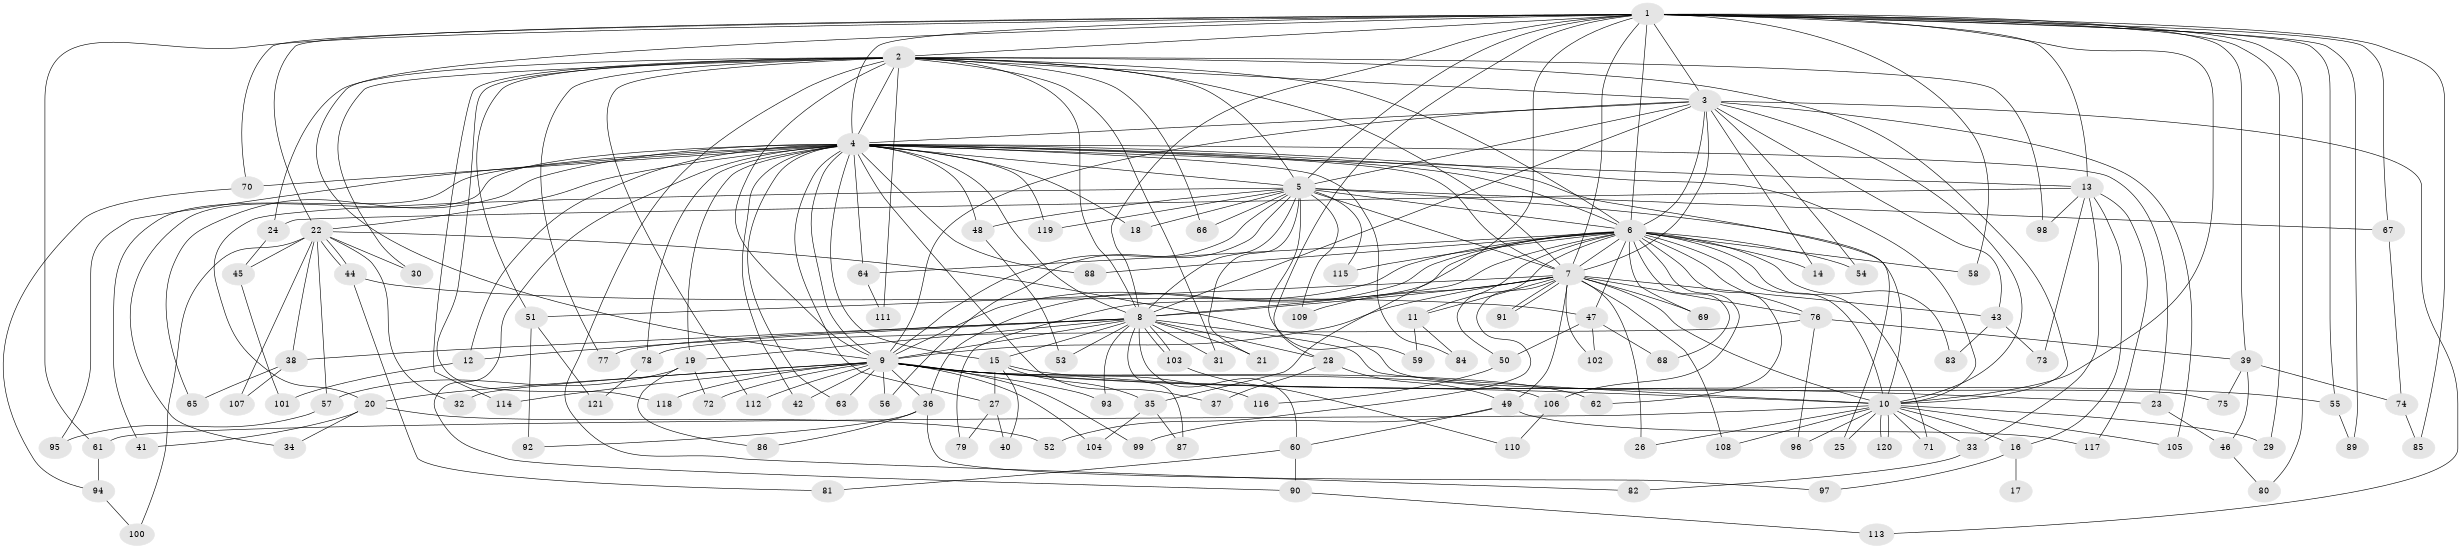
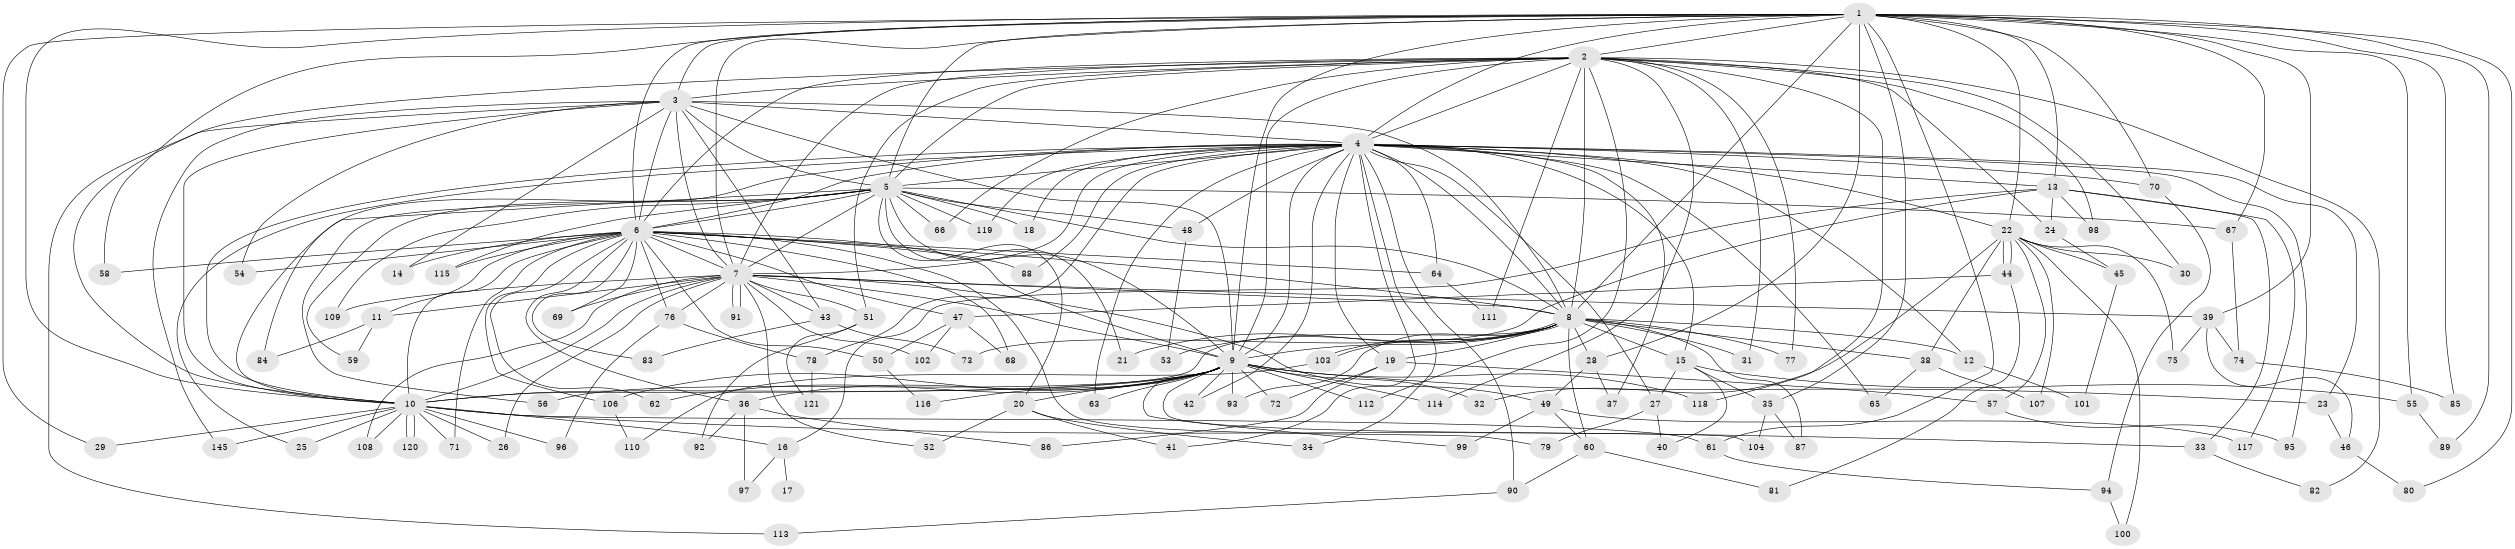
  graph {
    node [color=gray90 style=filled]
    1
    2
    3
    4
    5
    6
    7
    8
    9
    10
    13
    22
    28
    29
    35
    39
    55
    58
    61
    67
    70
    80
    85
    89
    24
    30
    31
    51
    66
    77
    82
    98
    111
    112
    114
    118
    14
    43
    54
-   105
+   105 [label=145]
    113
    12
    15
    18
    19
    23
    25
    27
    34
    37
    41
    42
    48
    63
    64
    65
    78
    84
    88
    90
    95
    119
    20
    21
    56
    59
    109
    115
    11
    36
    47
    50
    62
    68
    69
    71
    76
    79
    83
    106
    26
    49
    52
    91
    102
    108
    38
    53
    60
    87
    93
    103
    32
    72
    99
    104
    116
    16
    33
    96
    120
    73
    117
    57
    44
    45
    75
    100
    107
    46
    74
    94
    92
    121
    101
    40
    86
    97
    110
    81
    17
    1 -- 2
    1 -- 3
    1 -- 4
    1 -- 5
    1 -- 6
    1 -- 7
    1 -- 8
    1 -- 9
    1 -- 10
    1 -- 13
    1 -- 22
    1 -- 28
    1 -- 29
    1 -- 35
    1 -- 39
    1 -- 55
    1 -- 58
    1 -- 61
    1 -- 67
    1 -- 70
    1 -- 80
    1 -- 85
    1 -- 89
    2 -- 3
    2 -- 4
    2 -- 5
    2 -- 6
    2 -- 7
    2 -- 8
    2 -- 9
    2 -- 10
    2 -- 24
    2 -- 30
    2 -- 31
    2 -- 51
    2 -- 66
    2 -- 77
    2 -- 82
    2 -- 98
    2 -- 111
    2 -- 112
    2 -- 114
    2 -- 118
    3 -- 4
    3 -- 5
    3 -- 6
    3 -- 7
    3 -- 8
    3 -- 9
    3 -- 10
    3 -- 14
    3 -- 43
    3 -- 54
    3 -- 105
    3 -- 113
    4 -- 5
    4 -- 6
    4 -- 7
    4 -- 8
    4 -- 9
    4 -- 10
    4 -- 13
    4 -- 22
    4 -- 70
    4 -- 12
    4 -- 15
    4 -- 18
    4 -- 19
    4 -- 23
    4 -- 25
    4 -- 27
    4 -- 34
    4 -- 37
    4 -- 41
    4 -- 42
    4 -- 48
    4 -- 63
    4 -- 64
    4 -- 65
    4 -- 78
    4 -- 84
    4 -- 88
    4 -- 90
    4 -- 95
    4 -- 119
    5 -- 6
    5 -- 7
    5 -- 8
    5 -- 9
    5 -- 10
    5 -- 67
    5 -- 66
    5 -- 18
    5 -- 48
    5 -- 119
    5 -- 20
    5 -- 21
    5 -- 56
    5 -- 59
    5 -- 109
    5 -- 115
    6 -- 7
    6 -- 8
    6 -- 9
    6 -- 10
    6 -- 58
    6 -- 14
    6 -- 54
    6 -- 64
    6 -- 88
    6 -- 115
    6 -- 11
    6 -- 36
    6 -- 47
    6 -- 50
    6 -- 62
    6 -- 68
    6 -- 69
    6 -- 71
    6 -- 76
    6 -- 79
    6 -- 83
    6 -- 106
    7 -- 8
    7 -- 9
    7 -- 10
-   76 -- 39
+   7 -- 39
    7 -- 51
    7 -- 43
    7 -- 109
    7 -- 11
    7 -- 69
    7 -- 76
    7 -- 26
    7 -- 49
    7 -- 52
    7 -- 91
    7 -- 91
    7 -- 102
    7 -- 108
    8 -- 9
    8 -- 10
    8 -- 28
    8 -- 31
    8 -- 77
    8 -- 12
    8 -- 15
    8 -- 19
    8 -- 21
    8 -- 38
    8 -- 53
    8 -- 60
    8 -- 87
    8 -- 93
    8 -- 103
    8 -- 103
    9 -- 10
    9 -- 112
    9 -- 114
    9 -- 118
    9 -- 23
    9 -- 42
    9 -- 63
    9 -- 20
    9 -- 56
    9 -- 36
    9 -- 62
    9 -- 106
    9 -- 93
    9 -- 32
    9 -- 72
    9 -- 99
    9 -- 104
    9 -- 116
    10 -- 29
    10 -- 61
    10 -- 105
    10 -- 25
    10 -- 71
    10 -- 26
    10 -- 108
    10 -- 16
    10 -- 33
    10 -- 96
    10 -- 120
    10 -- 120
    13 -- 24
    13 -- 98
    13 -- 16
    13 -- 33
    13 -- 73
    13 -- 117
    22 -- 30
    22 -- 38
    22 -- 32
    22 -- 57
    22 -- 44
    22 -- 44
    22 -- 45
    22 -- 75
    22 -- 100
    22 -- 107
    28 -- 37
    28 -- 49
    35 -- 87
    35 -- 104
    39 -- 75
    39 -- 46
    39 -- 74
    55 -- 89
    61 -- 94
    67 -- 74
    70 -- 94
    24 -- 45
    51 -- 92
    51 -- 121
    43 -- 83
    43 -- 73
    12 -- 101
    15 -- 35
    15 -- 55
    15 -- 27
    15 -- 40
    19 -- 72
    19 -- 57
    19 -- 86
    23 -- 46
    27 -- 79
    27 -- 40
    48 -- 53
    64 -- 111
    78 -- 121
    90 -- 113
    20 -- 34
    20 -- 41
    20 -- 52
    11 -- 84
    11 -- 59
    36 -- 92
    36 -- 86
    36 -- 97
    47 -- 50
    47 -- 68
    47 -- 102
    50 -- 116
    76 -- 78
    76 -- 96
    106 -- 110
    49 -- 60
    49 -- 99
    49 -- 117
    38 -- 65
    38 -- 107
    60 -- 90
    60 -- 81
    103 -- 110
    16 -- 97
    16 -- 17
    33 -- 82
    57 -- 95
    44 -- 47
    44 -- 81
    45 -- 101
    46 -- 80
    74 -- 85
    94 -- 100
  }
